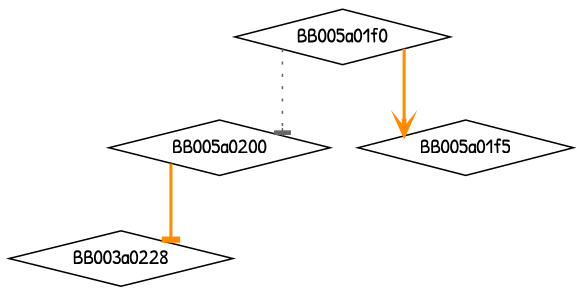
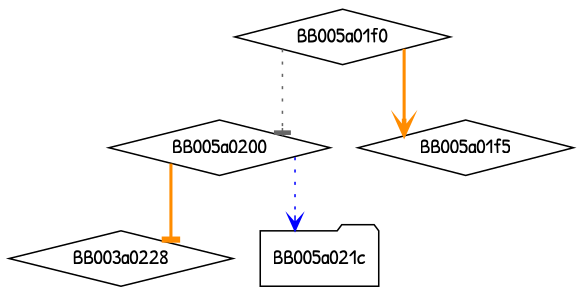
  digraph {
    fontname="Patrick Hand"
    splines=ortho
    node [fontname="Patrick Hand" shape=diamond]
    edge [arrowhead=tee color=darkorange fontname="Patrick Hand" style=dotted]
    BB005a01f0
    BB005a0200
    BB005a01f5
    n4 [label=BB003a0228]
+   BB005a021c [shape=folder]
    BB005a01f0 -> BB005a0200 [color=gray40]
    BB005a01f0 -> BB005a01f5 [arrowhead=vee style=bold]
    BB005a0200 -> n4 [style=bold]
+   BB005a0200 -> BB005a021c [arrowhead=vee color=blue]
  }
